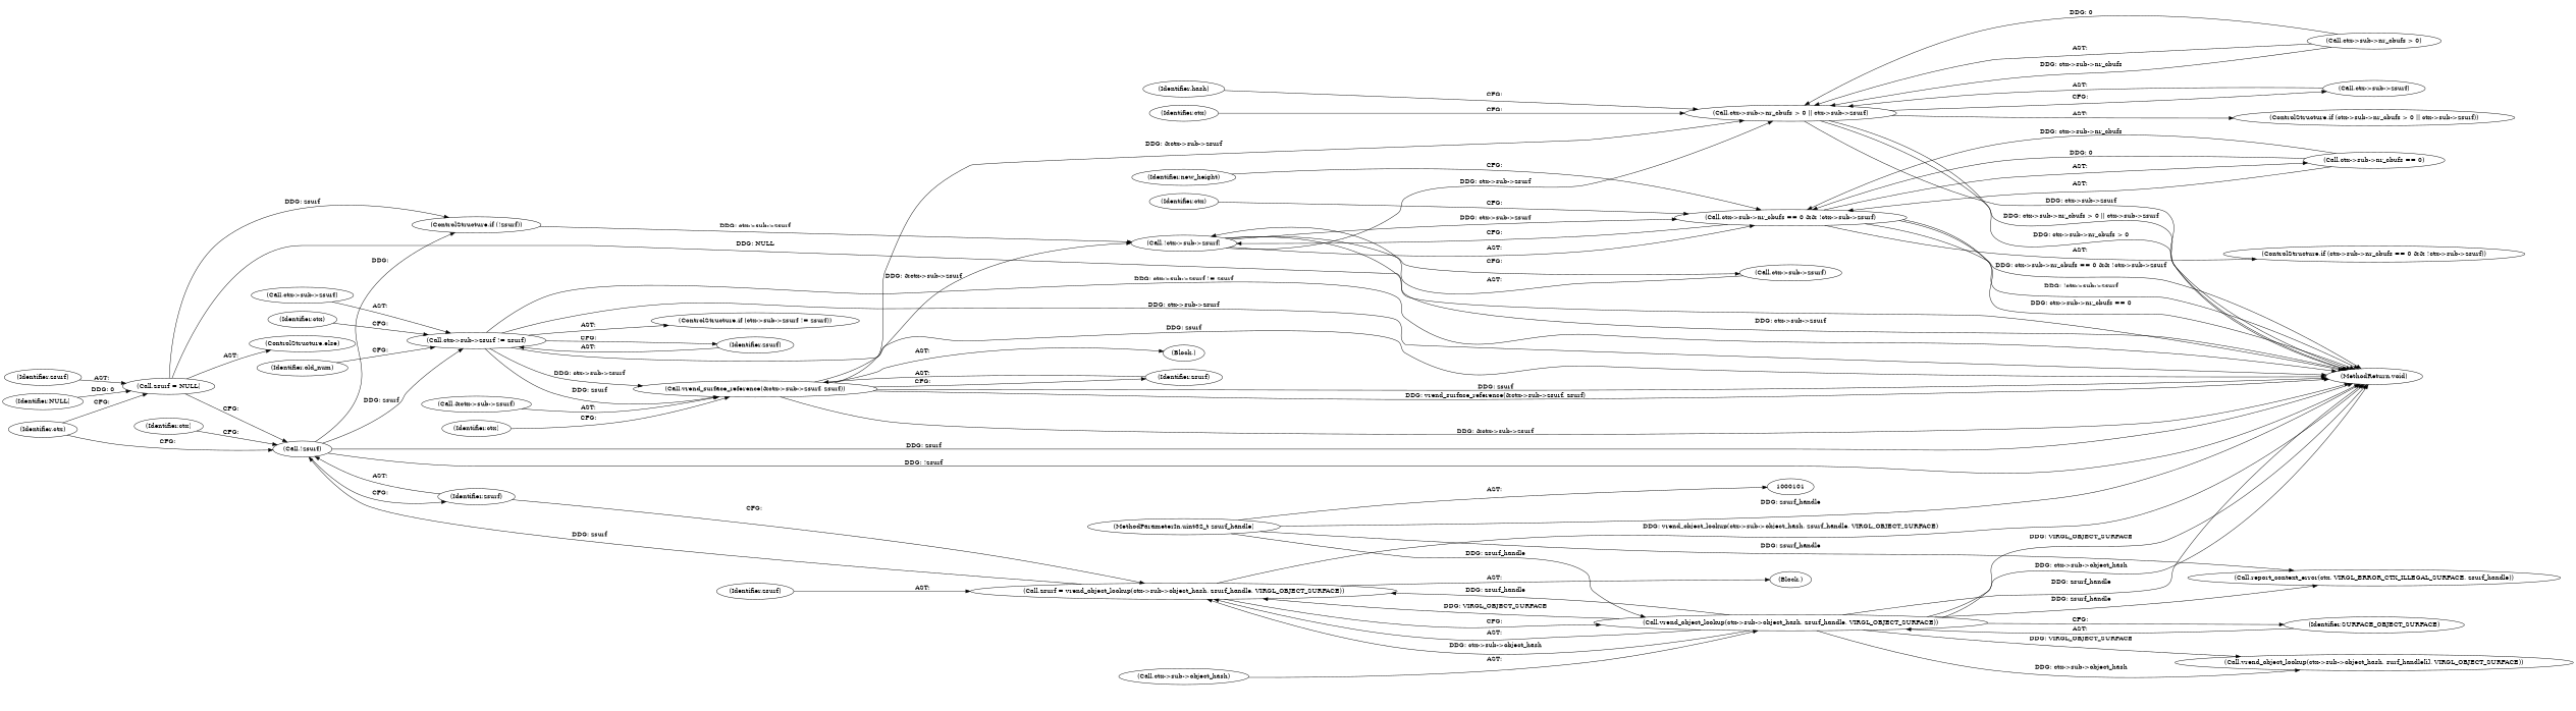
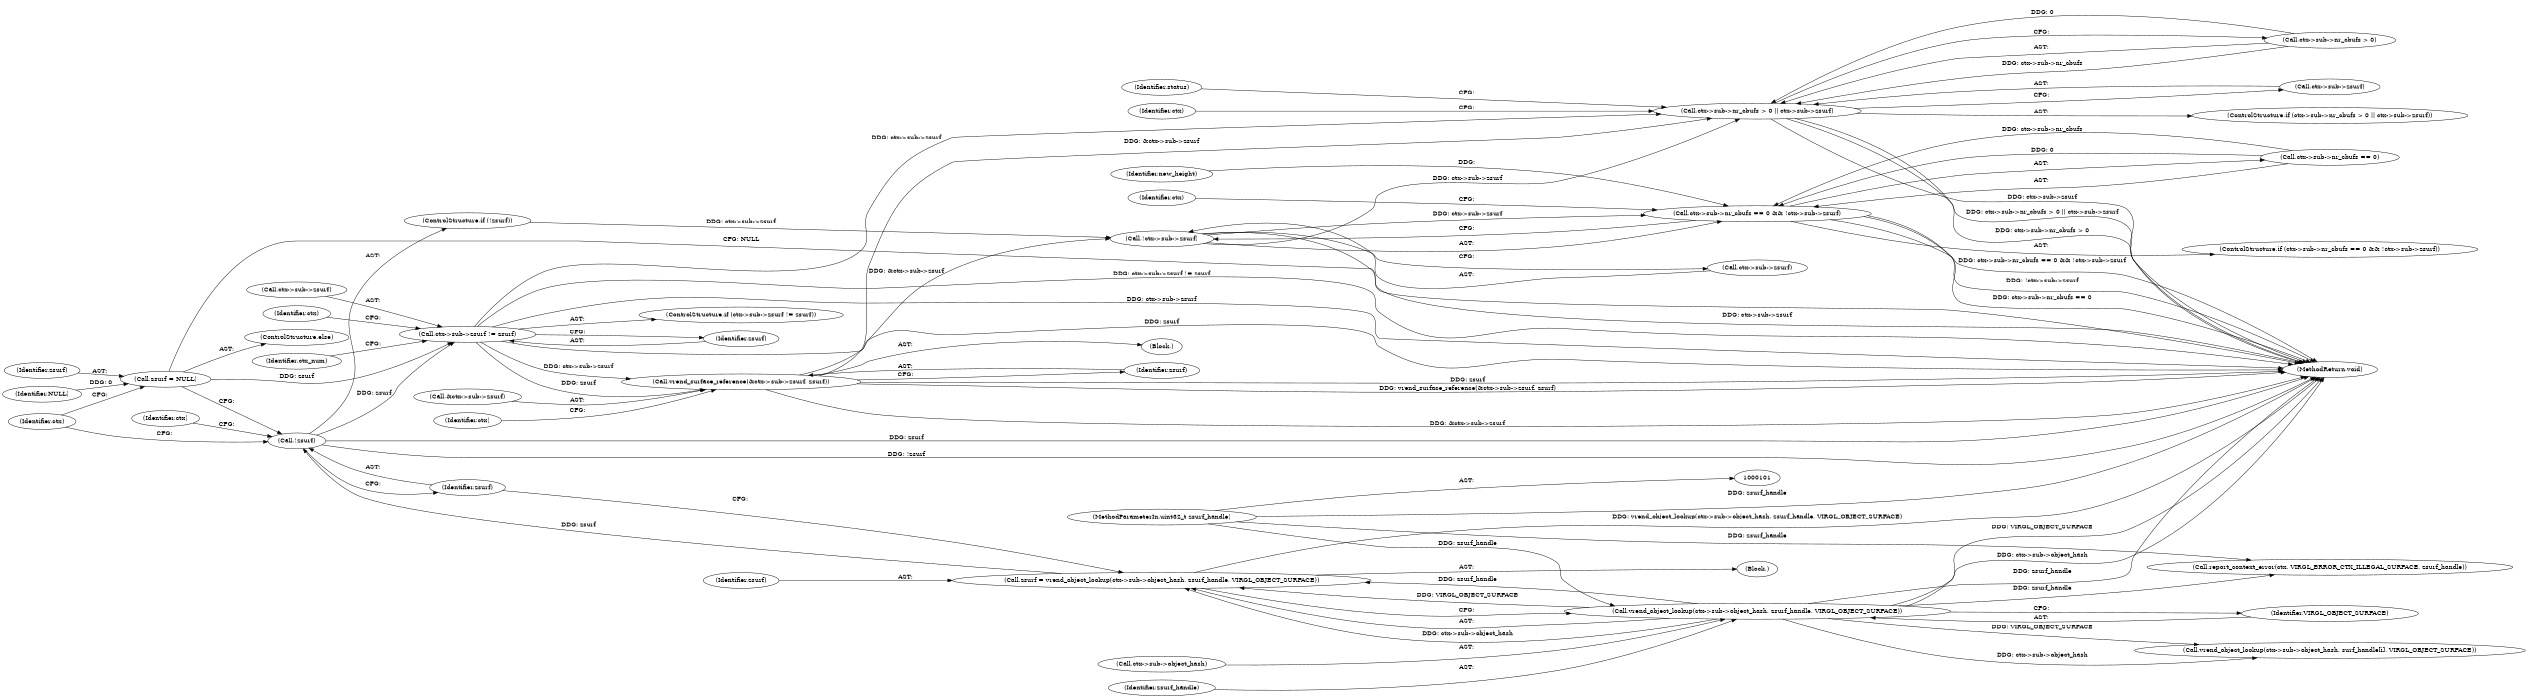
  digraph {
    rankdir=LR
    n1 [label="(Call,vrend_surface_reference(&ctx->sub->zsurf, zsurf))"]
    n2 [label="(Call,!ctx->sub->zsurf)"]
    n3 [label="(Call,ctx->sub->nr_cbufs > 0 || ctx->sub->zsurf)"]
    n4 [label="(Block,)"]
    n5 [label="(Identifier,zsurf)"]
    n6 [label="(MethodReturn,void)"]
    n7 [label="(Call,ctx->sub->nr_cbufs == 0 && !ctx->sub->zsurf)"]
    n8 [label="(Call,ctx->sub->zsurf)"]
    n9 [label="(Call,ctx->sub->zsurf)"]
    n10 [label="(ControlStructure,if (ctx->sub->nr_cbufs > 0 || ctx->sub->zsurf))"]
    n11 [label="(Call,ctx->sub->nr_cbufs > 0)"]
    n12 [label="(Call,ctx->sub->zsurf != zsurf)"]
    n13 [label="(ControlStructure,if (ctx->sub->zsurf != zsurf))"]
    n14 [label="(Identifier,zsurf)"]
    n15 [label="(Call,zsurf = NULL)"]
    n16 [label="(ControlStructure,else)"]
    n17 [label="(Call,!zsurf)"]
    n18 [label="(Identifier,NULL)"]
    n19 [label="(ControlStructure,if (!zsurf))"]
    n20 [label="(Identifier,zsurf)"]
    n21 [label="(Call,zsurf = vrend_object_lookup(ctx->sub->object_hash, zsurf_handle, VIRGL_OBJECT_SURFACE))"]
    n22 [label="(Call,vrend_object_lookup(ctx->sub->object_hash, zsurf_handle, VIRGL_OBJECT_SURFACE))"]
    n23 [label="(Block,)"]
    n24 [label="(Call,vrend_object_lookup(ctx->sub->object_hash, surf_handle[i], VIRGL_OBJECT_SURFACE))"]
-   n25 [label="(Identifier,SURFACE_OBJECT_SURFACE)"]
+   n25 [label="(Identifier,VIRGL_OBJECT_SURFACE)"]
    n26 [label="(Call,report_context_error(ctx, VIRGL_ERROR_CTX_ILLEGAL_SURFACE, zsurf_handle))"]
    n27 [label="(MethodParameterIn,uint32_t zsurf_handle)"]
    1000101
    n29 [label="(ControlStructure,if (ctx->sub->nr_cbufs == 0 && !ctx->sub->zsurf))"]
    n30 [label="(Call,ctx->sub->nr_cbufs == 0)"]
    n31 [label="(Call,&ctx->sub->zsurf)"]
    n32 [label="(Call,ctx->sub->object_hash)"]
    n33 [label="(Identifier,new_height)"]
    n34 [label="(Identifier,ctx)"]
    n35 [label="(Call,ctx->sub->zsurf)"]
    n36 [label="(Identifier,ctx)"]
    n37 [label="(Identifier,ctx)"]
    n38 [label="(Identifier,ctx)"]
-   n39 [label="(Identifier,hash)"]
+   n39 [label="(Identifier,status)"]
    n40 [label="(Identifier,zsurf)"]
-   n41 [label="(Identifier,old_num)"]
+   n41 [label="(Identifier,ctx_num)"]
+   n42 [label="(Identifier,zsurf_handle)"]
    n43 [label="(Identifier,ctx)"]
    n44 [label="(Identifier,zsurf)"]
    n45 [label="(Identifier,ctx)"]
    n1 -> n2 [label="DDG: &ctx->sub->zsurf"]
    n1 -> n3 [label="DDG: &ctx->sub->zsurf"]
    n1 -> n4 [label="AST: "]
    n1 -> n5 [label="CFG: "]
    n1 -> n6 [label="DDG: &ctx->sub->zsurf"]
    n1 -> n6 [label="DDG: zsurf"]
    n1 -> n6 [label="DDG: vrend_surface_reference(&ctx->sub->zsurf, zsurf)"]
    n2 -> n3 [label="DDG: ctx->sub->zsurf"]
    n2 -> n6 [label="DDG: ctx->sub->zsurf"]
    n2 -> n7 [label="AST: "]
    n2 -> n7 [label="DDG: ctx->sub->zsurf"]
    n2 -> n8 [label="CFG: "]
    n3 -> n6 [label="DDG: ctx->sub->nr_cbufs > 0 || ctx->sub->zsurf"]
    n3 -> n6 [label="DDG: ctx->sub->nr_cbufs > 0"]
    n3 -> n6 [label="DDG: ctx->sub->zsurf"]
    n3 -> n9 [label="CFG: "]
    n3 -> n10 [label="AST: "]
+   n3 -> n11 [label="CFG: "]
    n5 -> n1 [label="AST: "]
    n7 -> n2 [label="CFG: "]
    n7 -> n6 [label="DDG: ctx->sub->nr_cbufs == 0 && !ctx->sub->zsurf"]
    n7 -> n6 [label="DDG: !ctx->sub->zsurf"]
    n7 -> n6 [label="DDG: ctx->sub->nr_cbufs == 0"]
    n7 -> n29 [label="AST: "]
    n7 -> n30 [label="AST: "]
    n8 -> n2 [label="AST: "]
    n9 -> n3 [label="AST: "]
    n11 -> n3 [label="AST: "]
    n11 -> n3 [label="DDG: ctx->sub->nr_cbufs"]
    n11 -> n3 [label="DDG: 0"]
    n12 -> n1 [label="DDG: ctx->sub->zsurf"]
    n12 -> n1 [label="DDG: zsurf"]
+   n12 -> n3 [label="DDG: ctx->sub->zsurf"]
    n12 -> n6 [label="DDG: ctx->sub->zsurf != zsurf"]
    n12 -> n6 [label="DDG: ctx->sub->zsurf"]
    n12 -> n6 [label="DDG: zsurf"]
    n12 -> n13 [label="AST: "]
    n12 -> n14 [label="CFG: "]
    n14 -> n12 [label="AST: "]
-   n15 -> n6 [label="DDG: NULL"]
-   n15 -> n19 [label="DDG: zsurf"]
+   n15 -> n6 [label="CFG: NULL"]
+   n15 -> n12 [label="DDG: zsurf"]
    n15 -> n16 [label="AST: "]
    n15 -> n17 [label="CFG: "]
    n17 -> n6 [label="DDG: !zsurf"]
    n17 -> n6 [label="DDG: zsurf"]
    n17 -> n12 [label="DDG: zsurf"]
-   n17 -> n19 [label="DDG: "]
+   n17 -> n19 [label="AST: "]
    n17 -> n20 [label="CFG: "]
    n18 -> n15 [label="DDG: 0"]
    n19 -> n2 [label="DDG: ctx->sub->zsurf"]
    n20 -> n17 [label="AST: "]
    n20 -> n21 [label="CFG: "]
    n21 -> n6 [label="DDG: vrend_object_lookup(ctx->sub->object_hash, zsurf_handle, VIRGL_OBJECT_SURFACE)"]
    n21 -> n17 [label="DDG: zsurf"]
    n21 -> n22 [label="CFG: "]
    n21 -> n23 [label="AST: "]
    n22 -> n6 [label="DDG: zsurf_handle"]
    n22 -> n6 [label="DDG: VIRGL_OBJECT_SURFACE"]
    n22 -> n6 [label="DDG: ctx->sub->object_hash"]
    n22 -> n21 [label="AST: "]
    n22 -> n21 [label="DDG: ctx->sub->object_hash"]
    n22 -> n21 [label="DDG: zsurf_handle"]
    n22 -> n21 [label="DDG: VIRGL_OBJECT_SURFACE"]
    n22 -> n24 [label="DDG: ctx->sub->object_hash"]
    n22 -> n24 [label="DDG: VIRGL_OBJECT_SURFACE"]
    n22 -> n25 [label="CFG: "]
    n22 -> n26 [label="DDG: zsurf_handle"]
    n25 -> n22 [label="AST: "]
    n27 -> n6 [label="DDG: zsurf_handle"]
    n27 -> n22 [label="DDG: zsurf_handle"]
    n27 -> n26 [label="DDG: zsurf_handle"]
    n27 -> 1000101 [label="AST: "]
    n30 -> n7 [label="AST: "]
    n30 -> n7 [label="DDG: ctx->sub->nr_cbufs"]
    n30 -> n7 [label="DDG: 0"]
    n31 -> n1 [label="AST: "]
    n32 -> n22 [label="AST: "]
-   n33 -> n7 [label="CFG: "]
+   n33 -> n7 [label="DDG: "]
    n34 -> n15 [label="CFG: "]
    n34 -> n17 [label="CFG: "]
    n35 -> n12 [label="AST: "]
    n36 -> n7 [label="CFG: "]
    n37 -> n1 [label="CFG: "]
    n38 -> n12 [label="CFG: "]
    n39 -> n3 [label="CFG: "]
    n40 -> n15 [label="AST: "]
    n41 -> n12 [label="CFG: "]
+   n42 -> n22 [label="AST: "]
    n43 -> n17 [label="CFG: "]
    n44 -> n21 [label="AST: "]
    n45 -> n3 [label="CFG: "]
  }
